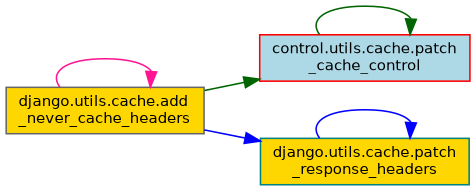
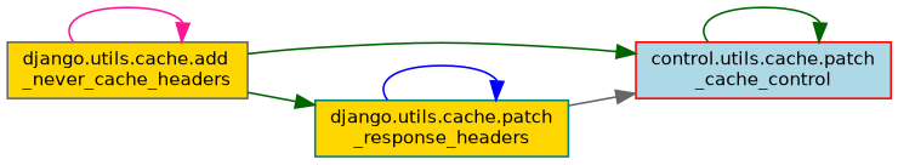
  digraph {
    rankdir=RL
    node [fillcolor=gold fontname=Helvetica fontsize=10 shape=record style=filled]
    edge [color=darkgreen dir=back fontname=Helvetica fontsize=10 labelfontname=Helvetica labelfontsize=10 style=solid]
    n1 [color=red fillcolor=lightblue fontcolor=black height=0.2 label="control.utils.cache.patch\l_cache_control" width=0.4]
    n2 [color=gray40 height=0.2 label="django.utils.cache.add\l_never_cache_headers" width=0.4]
    n3 [color=teal height=0.2 label="django.utils.cache.patch\l_response_headers" width=0.4]
    n1 -> n1
    n1 -> n2
+   n1 -> n3 [color=gray40]
    n2 -> n2 [color=deeppink]
-   n3 -> n2 [color=blue]
+   n3 -> n2
    n3 -> n3 [color=blue]
  }
